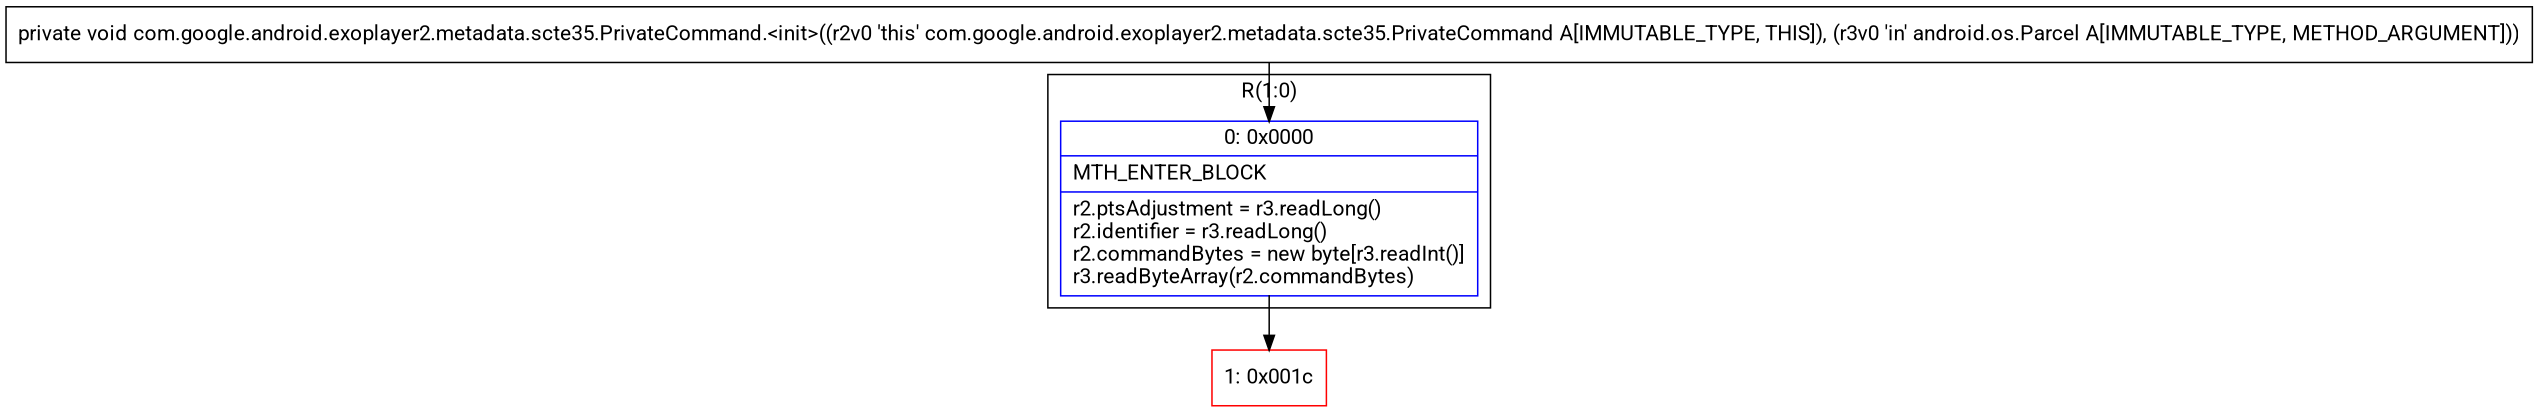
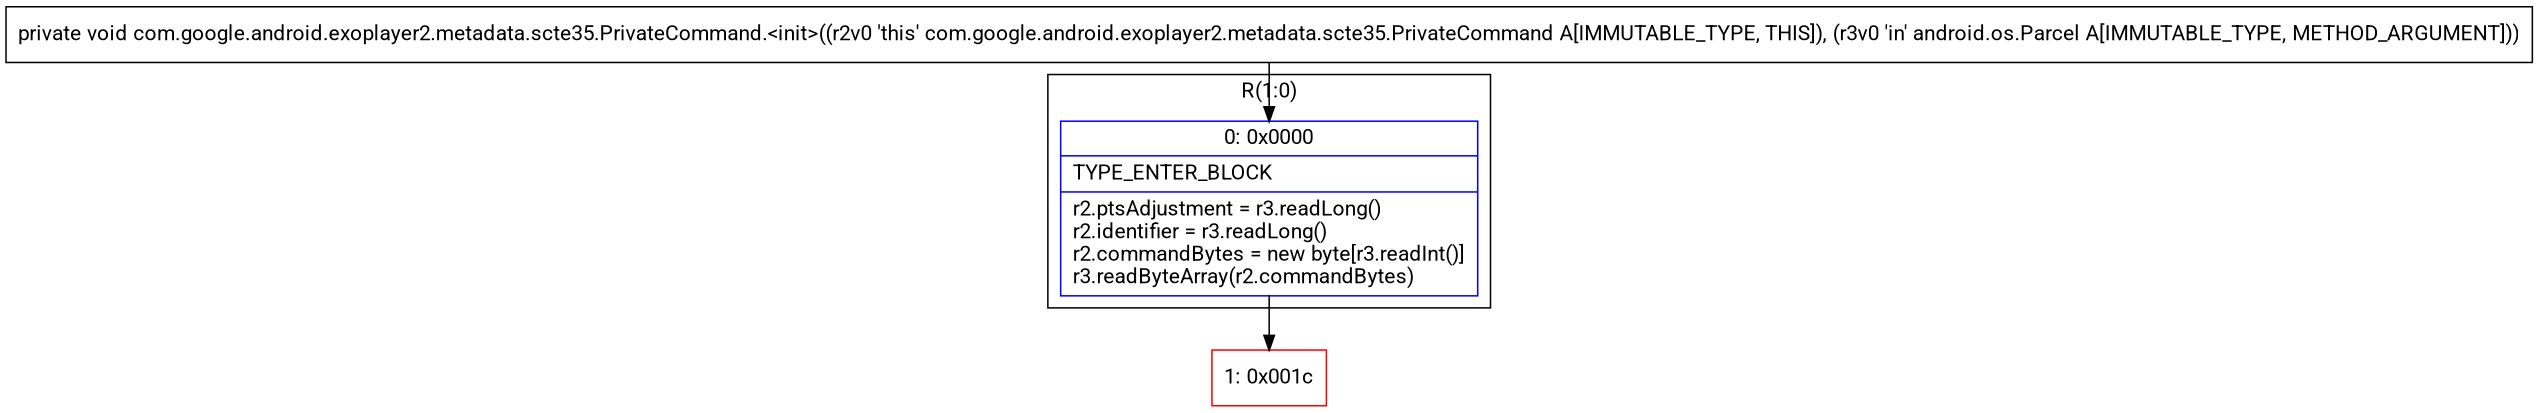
  digraph {
    fontname=Roboto
    node [shape=record fontname=Roboto]
    edge [fontname=Roboto]
-   n1 [color=blue label="{0\:\ 0x0000|MTH_ENTER_BLOCK\l|r2.ptsAdjustment = r3.readLong()\lr2.identifier = r3.readLong()\lr2.commandBytes = new byte[r3.readInt()]\lr3.readByteArray(r2.commandBytes)\l}"]
+   n1 [color=blue label="{0\:\ 0x0000|TYPE_ENTER_BLOCK\l|r2.ptsAdjustment = r3.readLong()\lr2.identifier = r3.readLong()\lr2.commandBytes = new byte[r3.readInt()]\lr3.readByteArray(r2.commandBytes)\l}"]
    n2 [color=red label="{1\:\ 0x001c}"]
    n3 [label="{private void com.google.android.exoplayer2.metadata.scte35.PrivateCommand.\<init\>((r2v0 'this' com.google.android.exoplayer2.metadata.scte35.PrivateCommand A[IMMUTABLE_TYPE, THIS]), (r3v0 'in' android.os.Parcel A[IMMUTABLE_TYPE, METHOD_ARGUMENT])) }"]
    subgraph cluster_1 {
      label="R(1:0)"
      n1
    }
    n1 -> n2
    n3 -> n1
  }
